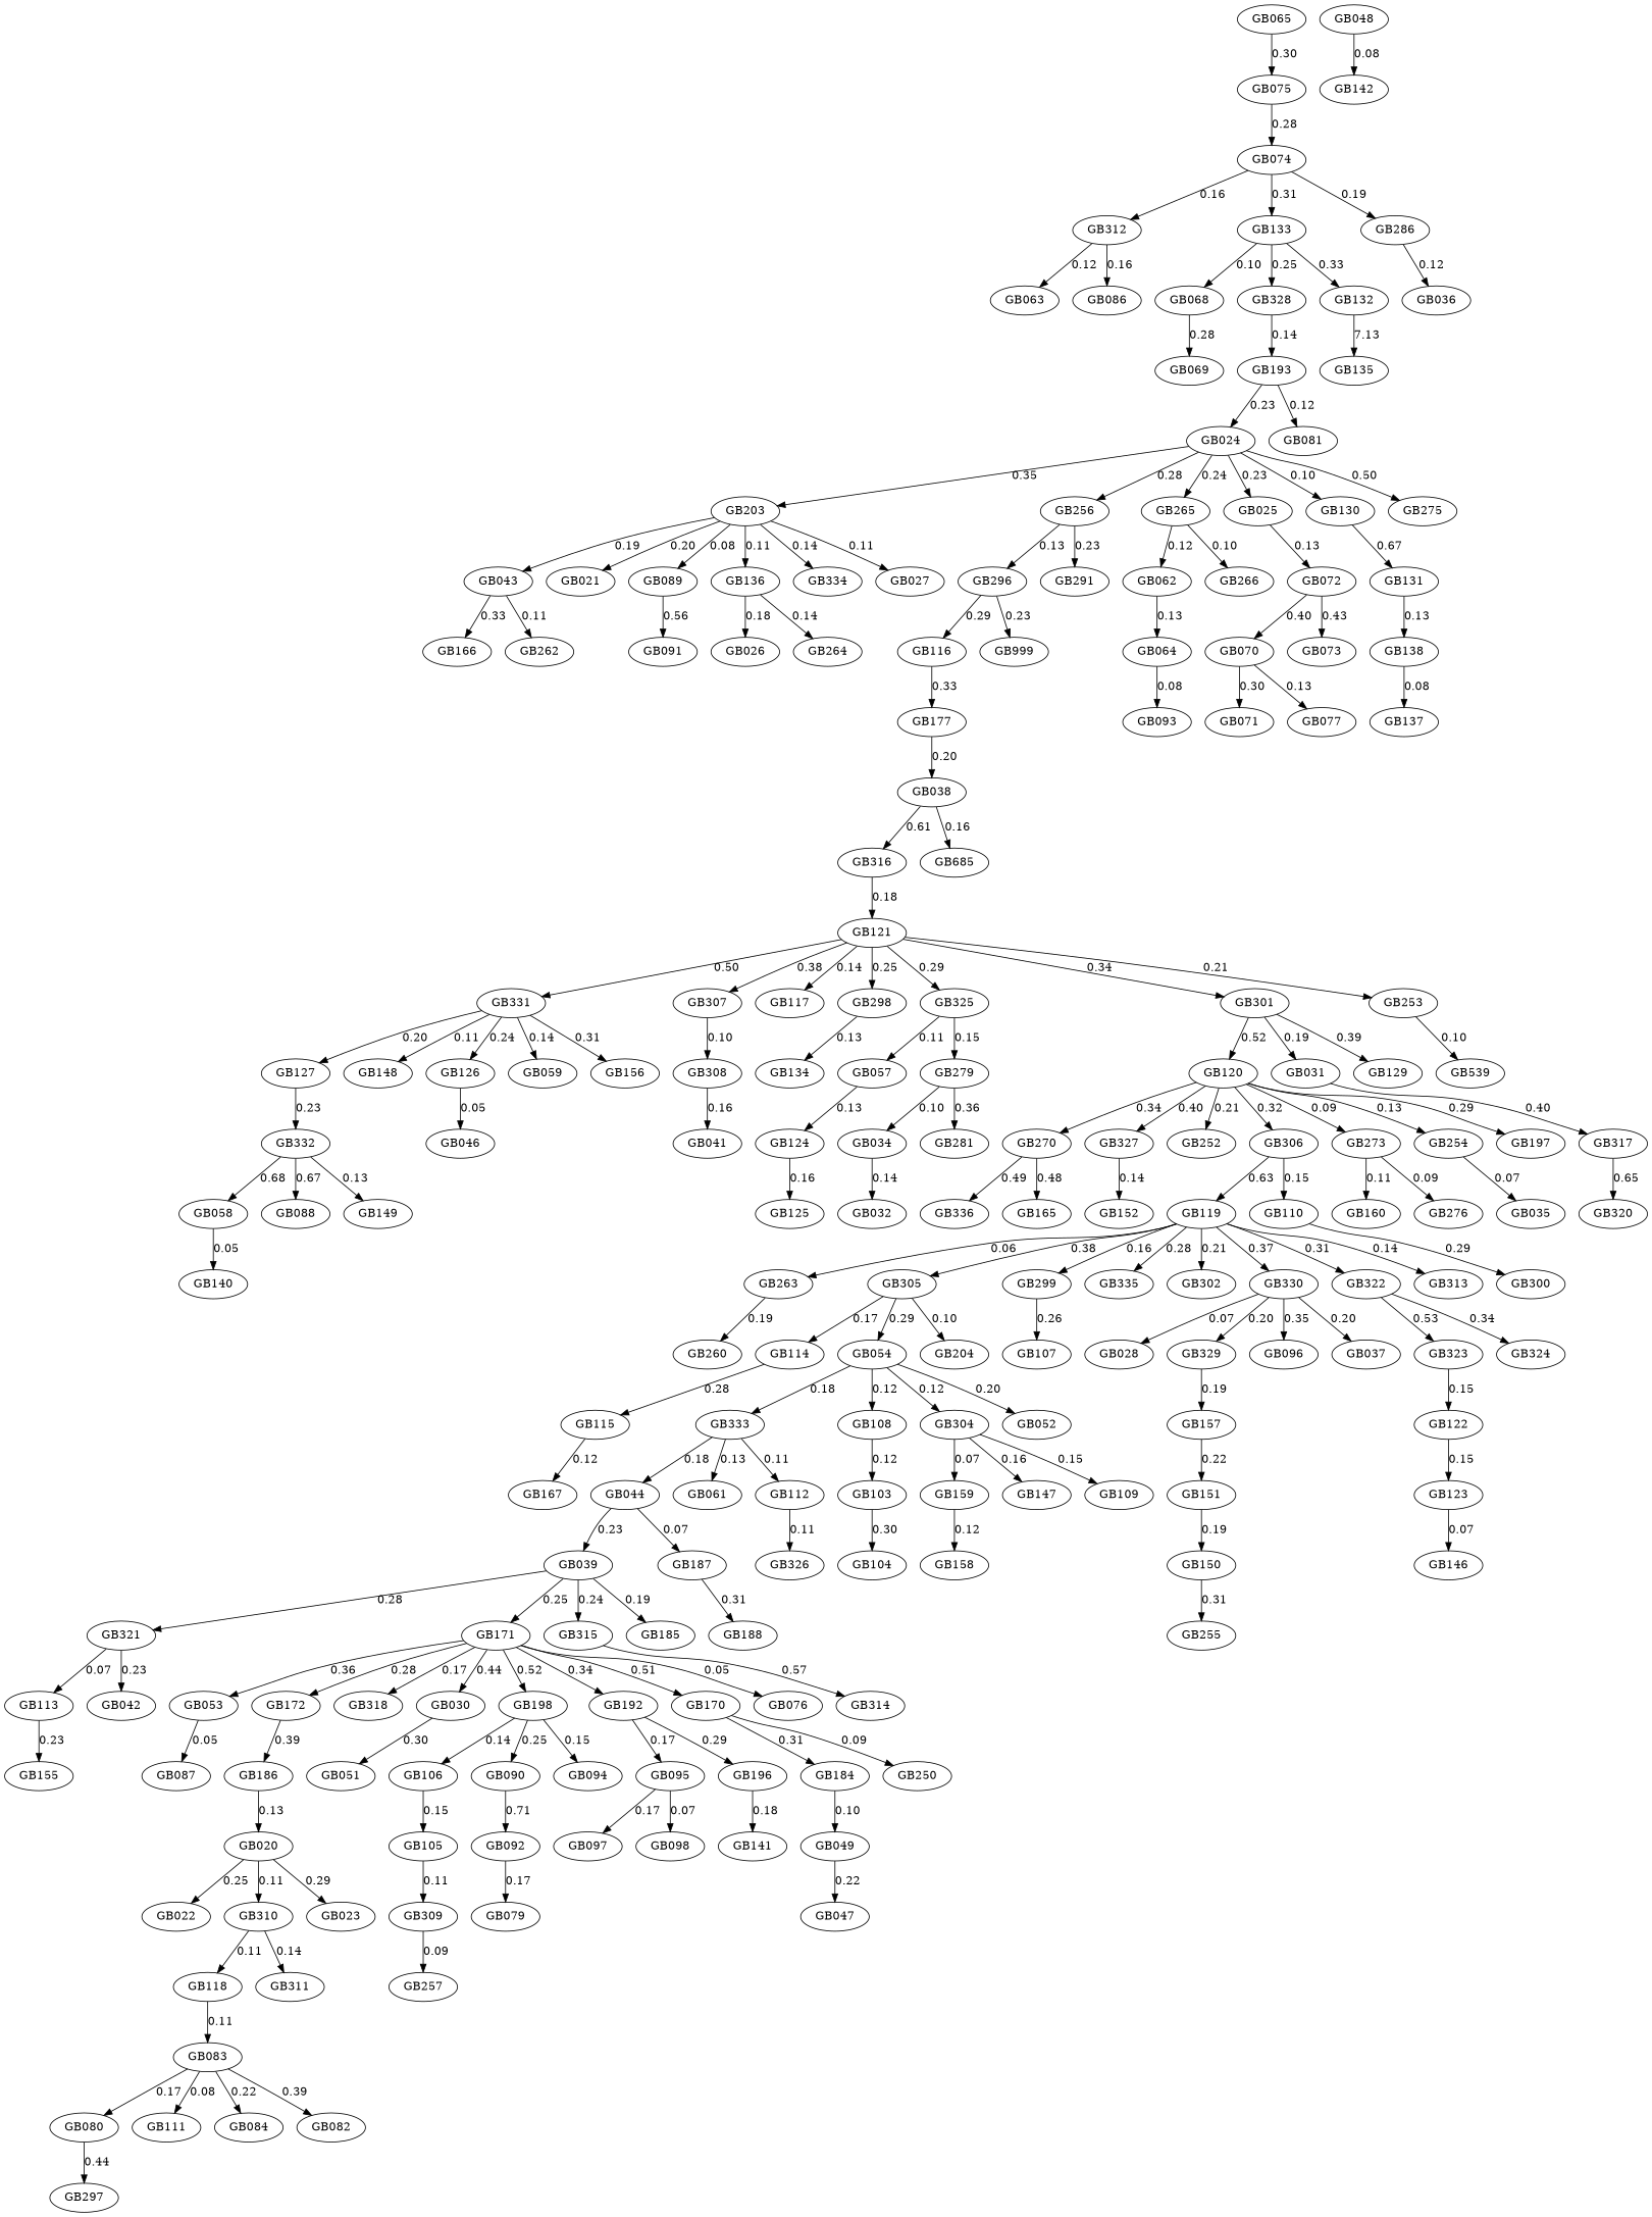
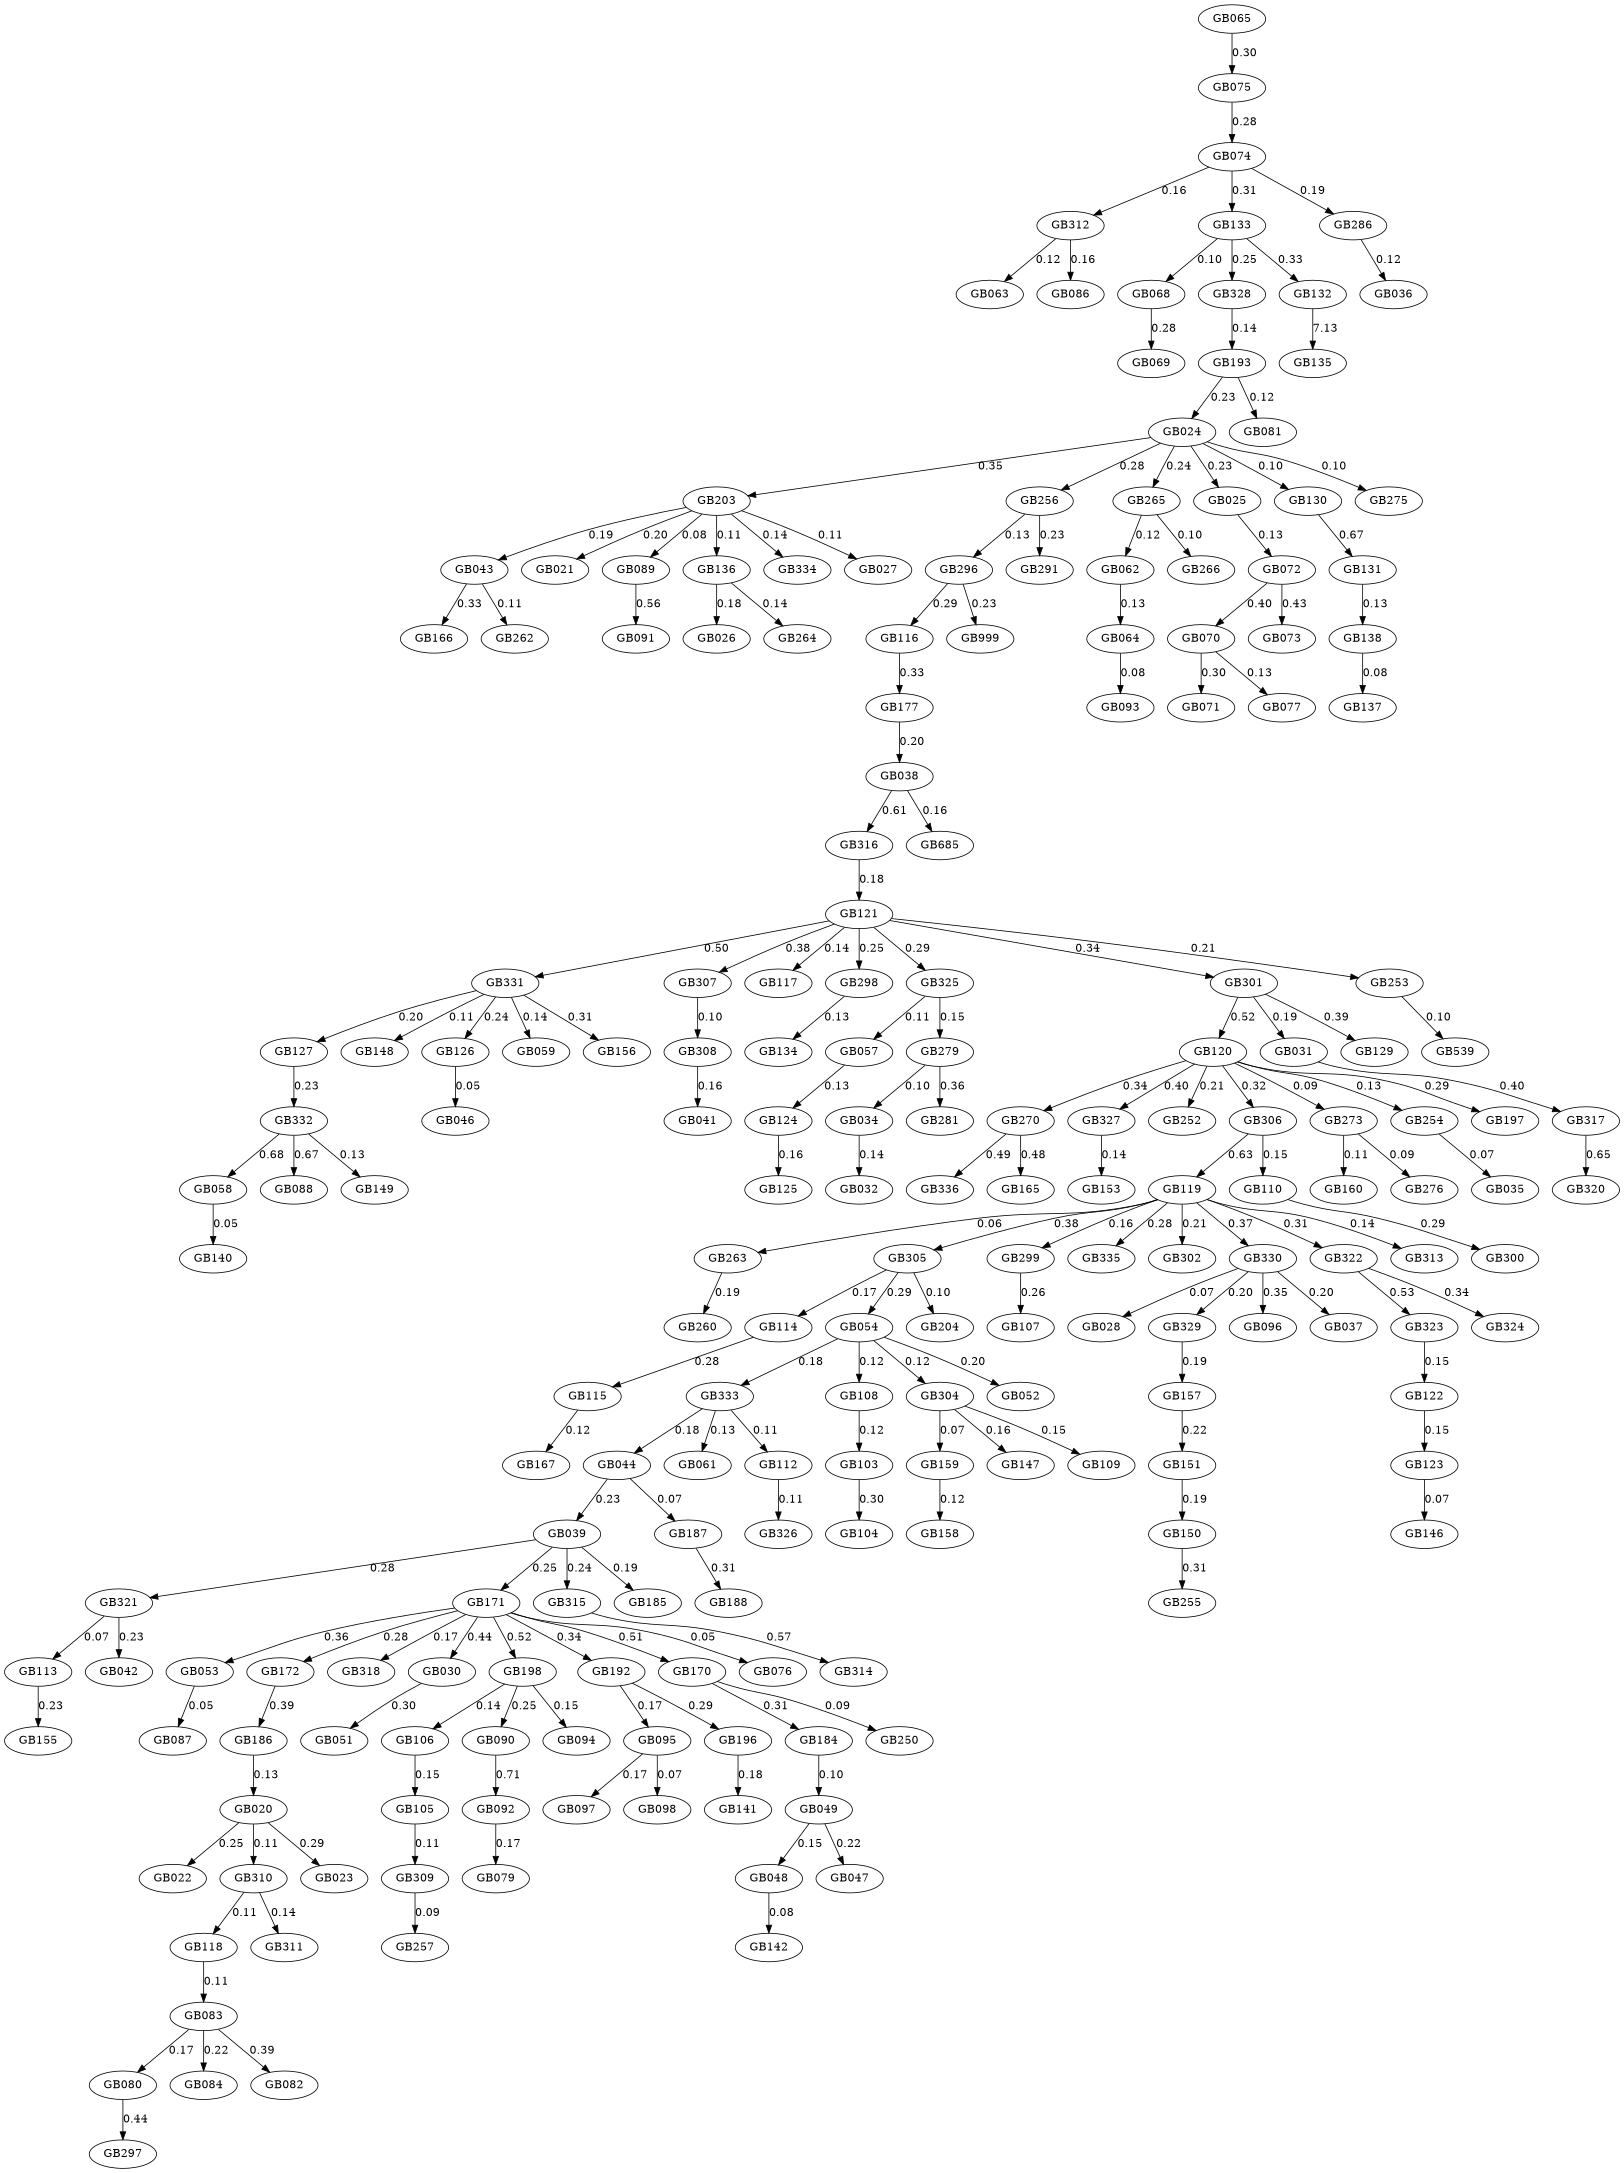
  digraph {
    GB114
    GB115
    GB167
    GB058
    GB140
    GB270
    GB336
    GB165
    GB321
    GB113
    GB042
    GB155
    GB171
    GB053
    GB172
    GB318
    GB030
    GB198
    GB192
    GB170
    GB076
    GB087
    GB186
    GB051
    GB106
    GB090
    GB094
    GB095
    GB196
    GB184
    GB250
    GB203
    GB043
    GB021
    GB089
    GB136
    GB334
    GB027
    GB166
    GB262
    GB091
    GB026
    GB264
    GB075
    GB074
    GB312
    GB133
    GB286
    GB063
    GB086
    GB068
    GB328
    GB132
    GB036
    GB327
-   GB152
+   GB152 [label=GB153]
    GB263
    GB260
    GB070
    GB071
    GB077
    GB054
    GB333
    GB108
    GB304
    GB052
    GB044
    GB061
    GB112
    GB103
    GB159
    GB147
    GB109
    GB039
    GB187
    GB326
    GB069
    GB315
    GB185
    GB188
    GB057
    GB124
    GB125
    GB065
    GB193
    GB024
    GB081
    GB256
    GB265
    GB025
    GB130
    GB275
    GB158
    GB332
    GB088
    GB149
    GB104
    GB296
    GB291
    GB062
    GB266
    GB072
    GB131
    GB177
    GB038
    GB316
    n107 [label=GB685]
    GB121
    GB120
    GB252
    GB306
    GB273
    GB254
    GB197
    GB119
    GB110
    GB160
    GB276
    GB035
    GB305
    GB204
    GB034
    GB032
    GB314
    GB092
    GB079
    GB299
    GB335
    GB302
    GB330
    GB322
    GB313
    GB300
    GB331
    GB127
    GB148
    GB126
    GB059
    GB156
    GB046
    GB048
    GB142
    GB116
    GB151
    GB150
    GB255
    GB307
    GB308
    GB041
    GB031
    GB317
    GB320
    GB117
    GB298
    GB325
    GB301
    GB253
    GB134
    GB279
    GB129
    n161 [label=GB539]
    GB020
    GB107
    GB028
    GB329
    GB096
    GB037
    GB323
    GB324
    GB135
    GB097
    GB098
    GB064
    GB093
    GB105
    n176 [label=GB999]
    GB123
    GB146
    GB138
    GB137
    GB157
    GB141
    GB049
    GB047
    GB309
    GB257
    GB022
    GB310
    GB023
    GB118
    GB311
    GB281
    GB122
    GB083
    GB080
-   GB111
    GB084
    GB082
    GB297
    GB073
    GB114 -> GB115 [label=0.28]
    GB115 -> GB167 [label=0.12]
    GB058 -> GB140 [label=0.05]
    GB270 -> GB336 [label=0.49]
    GB270 -> GB165 [label=0.48]
    GB321 -> GB113 [label=0.07]
    GB321 -> GB042 [label=0.23]
    GB113 -> GB155 [label=0.23]
    GB171 -> GB053 [label=0.36]
    GB171 -> GB172 [label=0.28]
    GB171 -> GB318 [label=0.17]
    GB171 -> GB030 [label=0.44]
    GB171 -> GB198 [label=0.52]
    GB171 -> GB192 [label=0.34]
    GB171 -> GB170 [label=0.51]
    GB171 -> GB076 [label=0.05]
    GB053 -> GB087 [label=0.05]
    GB172 -> GB186 [label=0.39]
    GB030 -> GB051 [label=0.30]
    GB198 -> GB106 [label=0.14]
    GB198 -> GB090 [label=0.25]
    GB198 -> GB094 [label=0.15]
    GB192 -> GB095 [label=0.17]
    GB192 -> GB196 [label=0.29]
    GB170 -> GB184 [label=0.31]
    GB170 -> GB250 [label=0.09]
    GB186 -> GB020 [label=0.13]
    GB106 -> GB105 [label=0.15]
    GB090 -> GB092 [label=0.71]
    GB095 -> GB097 [label=0.17]
    GB095 -> GB098 [label=0.07]
    GB196 -> GB141 [label=0.18]
    GB184 -> GB049 [label=0.10]
    GB203 -> GB043 [label=0.19]
    GB203 -> GB021 [label=0.20]
    GB203 -> GB089 [label=0.08]
    GB203 -> GB136 [label=0.11]
    GB203 -> GB334 [label=0.14]
    GB203 -> GB027 [label=0.11]
    GB043 -> GB166 [label=0.33]
    GB043 -> GB262 [label=0.11]
    GB089 -> GB091 [label=0.56]
    GB136 -> GB026 [label=0.18]
    GB136 -> GB264 [label=0.14]
    GB075 -> GB074 [label=0.28]
    GB074 -> GB312 [label=0.16]
    GB074 -> GB133 [label=0.31]
    GB074 -> GB286 [label=0.19]
    GB312 -> GB063 [label=0.12]
    GB312 -> GB086 [label=0.16]
    GB133 -> GB068 [label=0.10]
    GB133 -> GB328 [label=0.25]
    GB133 -> GB132 [label=0.33]
    GB286 -> GB036 [label=0.12]
    GB068 -> GB069 [label=0.28]
    GB328 -> GB193 [label=0.14]
    GB132 -> GB135 [label=7.13]
    GB327 -> GB152 [label=0.14]
    GB263 -> GB260 [label=0.19]
    GB070 -> GB071 [label=0.30]
    GB070 -> GB077 [label=0.13]
    GB054 -> GB333 [label=0.18]
    GB054 -> GB108 [label=0.12]
    GB054 -> GB304 [label=0.12]
    GB054 -> GB052 [label=0.20]
    GB333 -> GB044 [label=0.18]
    GB333 -> GB061 [label=0.13]
    GB333 -> GB112 [label=0.11]
    GB108 -> GB103 [label=0.12]
    GB304 -> GB159 [label=0.07]
    GB304 -> GB147 [label=0.16]
    GB304 -> GB109 [label=0.15]
    GB044 -> GB039 [label=0.23]
    GB044 -> GB187 [label=0.07]
    GB112 -> GB326 [label=0.11]
    GB103 -> GB104 [label=0.30]
    GB159 -> GB158 [label=0.12]
    GB039 -> GB321 [label=0.28]
    GB039 -> GB171 [label=0.25]
    GB039 -> GB315 [label=0.24]
    GB039 -> GB185 [label=0.19]
    GB187 -> GB188 [label=0.31]
    GB315 -> GB314 [label=0.57]
    GB057 -> GB124 [label=0.13]
    GB124 -> GB125 [label=0.16]
    GB065 -> GB075 [label=0.30]
    GB193 -> GB024 [label=0.23]
    GB193 -> GB081 [label=0.12]
    GB024 -> GB203 [label=0.35]
    GB024 -> GB256 [label=0.28]
    GB024 -> GB265 [label=0.24]
    GB024 -> GB025 [label=0.23]
    GB024 -> GB130 [label=0.10]
-   GB024 -> GB275 [label=0.50]
+   GB024 -> GB275 [label=0.10]
    GB256 -> GB296 [label=0.13]
    GB256 -> GB291 [label=0.23]
    GB265 -> GB062 [label=0.12]
    GB265 -> GB266 [label=0.10]
    GB025 -> GB072 [label=0.13]
    GB130 -> GB131 [label=0.67]
    GB332 -> GB058 [label=0.68]
    GB332 -> GB088 [label=0.67]
    GB332 -> GB149 [label=0.13]
    GB296 -> GB116 [label=0.29]
    GB296 -> n176 [label=0.23]
    GB062 -> GB064 [label=0.13]
    GB072 -> GB070 [label=0.40]
    GB072 -> GB073 [label=0.43]
    GB131 -> GB138 [label=0.13]
    GB177 -> GB038 [label=0.20]
    GB038 -> GB316 [label=0.61]
    GB038 -> n107 [label=0.16]
    GB316 -> GB121 [label=0.18]
    GB121 -> GB331 [label=0.50]
    GB121 -> GB307 [label=0.38]
    GB121 -> GB117 [label=0.14]
    GB121 -> GB298 [label=0.25]
    GB121 -> GB325 [label=0.29]
    GB121 -> GB301 [label=0.34]
    GB121 -> GB253 [label=0.21]
    GB120 -> GB270 [label=0.34]
    GB120 -> GB327 [label=0.40]
    GB120 -> GB252 [label=0.21]
    GB120 -> GB306 [label=0.32]
    GB120 -> GB273 [label=0.09]
    GB120 -> GB254 [label=0.13]
    GB120 -> GB197 [label=0.29]
    GB306 -> GB119 [label=0.63]
    GB306 -> GB110 [label=0.15]
    GB273 -> GB160 [label=0.11]
    GB273 -> GB276 [label=0.09]
    GB254 -> GB035 [label=0.07]
    GB119 -> GB263 [label=0.06]
    GB119 -> GB305 [label=0.38]
    GB119 -> GB299 [label=0.16]
    GB119 -> GB335 [label=0.28]
    GB119 -> GB302 [label=0.21]
    GB119 -> GB330 [label=0.37]
    GB119 -> GB322 [label=0.31]
    GB119 -> GB313 [label=0.14]
    GB110 -> GB300 [label=0.29]
    GB305 -> GB114 [label=0.17]
    GB305 -> GB054 [label=0.29]
    GB305 -> GB204 [label=0.10]
    GB034 -> GB032 [label=0.14]
    GB092 -> GB079 [label=0.17]
    GB299 -> GB107 [label=0.26]
    GB330 -> GB028 [label=0.07]
    GB330 -> GB329 [label=0.20]
    GB330 -> GB096 [label=0.35]
    GB330 -> GB037 [label=0.20]
    GB322 -> GB323 [label=0.53]
    GB322 -> GB324 [label=0.34]
    GB331 -> GB127 [label=0.20]
    GB331 -> GB148 [label=0.11]
    GB331 -> GB126 [label=0.24]
    GB331 -> GB059 [label=0.14]
    GB331 -> GB156 [label=0.31]
    GB127 -> GB332 [label=0.23]
    GB126 -> GB046 [label=0.05]
    GB048 -> GB142 [label=0.08]
    GB116 -> GB177 [label=0.33]
    GB151 -> GB150 [label=0.19]
    GB150 -> GB255 [label=0.31]
    GB307 -> GB308 [label=0.10]
    GB308 -> GB041 [label=0.16]
    GB031 -> GB317 [label=0.40]
    GB317 -> GB320 [label=0.65]
    GB298 -> GB134 [label=0.13]
    GB325 -> GB057 [label=0.11]
    GB325 -> GB279 [label=0.15]
    GB301 -> GB120 [label=0.52]
    GB301 -> GB031 [label=0.19]
    GB301 -> GB129 [label=0.39]
    GB253 -> n161 [label=0.10]
    GB279 -> GB034 [label=0.10]
    GB279 -> GB281 [label=0.36]
    GB020 -> GB022 [label=0.25]
    GB020 -> GB310 [label=0.11]
    GB020 -> GB023 [label=0.29]
    GB329 -> GB157 [label=0.19]
    GB323 -> GB122 [label=0.15]
    GB064 -> GB093 [label=0.08]
    GB105 -> GB309 [label=0.11]
    GB123 -> GB146 [label=0.07]
    GB138 -> GB137 [label=0.08]
    GB157 -> GB151 [label=0.22]
+   GB049 -> GB048 [label=0.15]
    GB049 -> GB047 [label=0.22]
    GB309 -> GB257 [label=0.09]
    GB310 -> GB118 [label=0.11]
    GB310 -> GB311 [label=0.14]
    GB118 -> GB083 [label=0.11]
    GB122 -> GB123 [label=0.15]
    GB083 -> GB080 [label=0.17]
-   GB083 -> GB111 [label=0.08]
    GB083 -> GB084 [label=0.22]
    GB083 -> GB082 [label=0.39]
    GB080 -> GB297 [label=0.44]
  }
